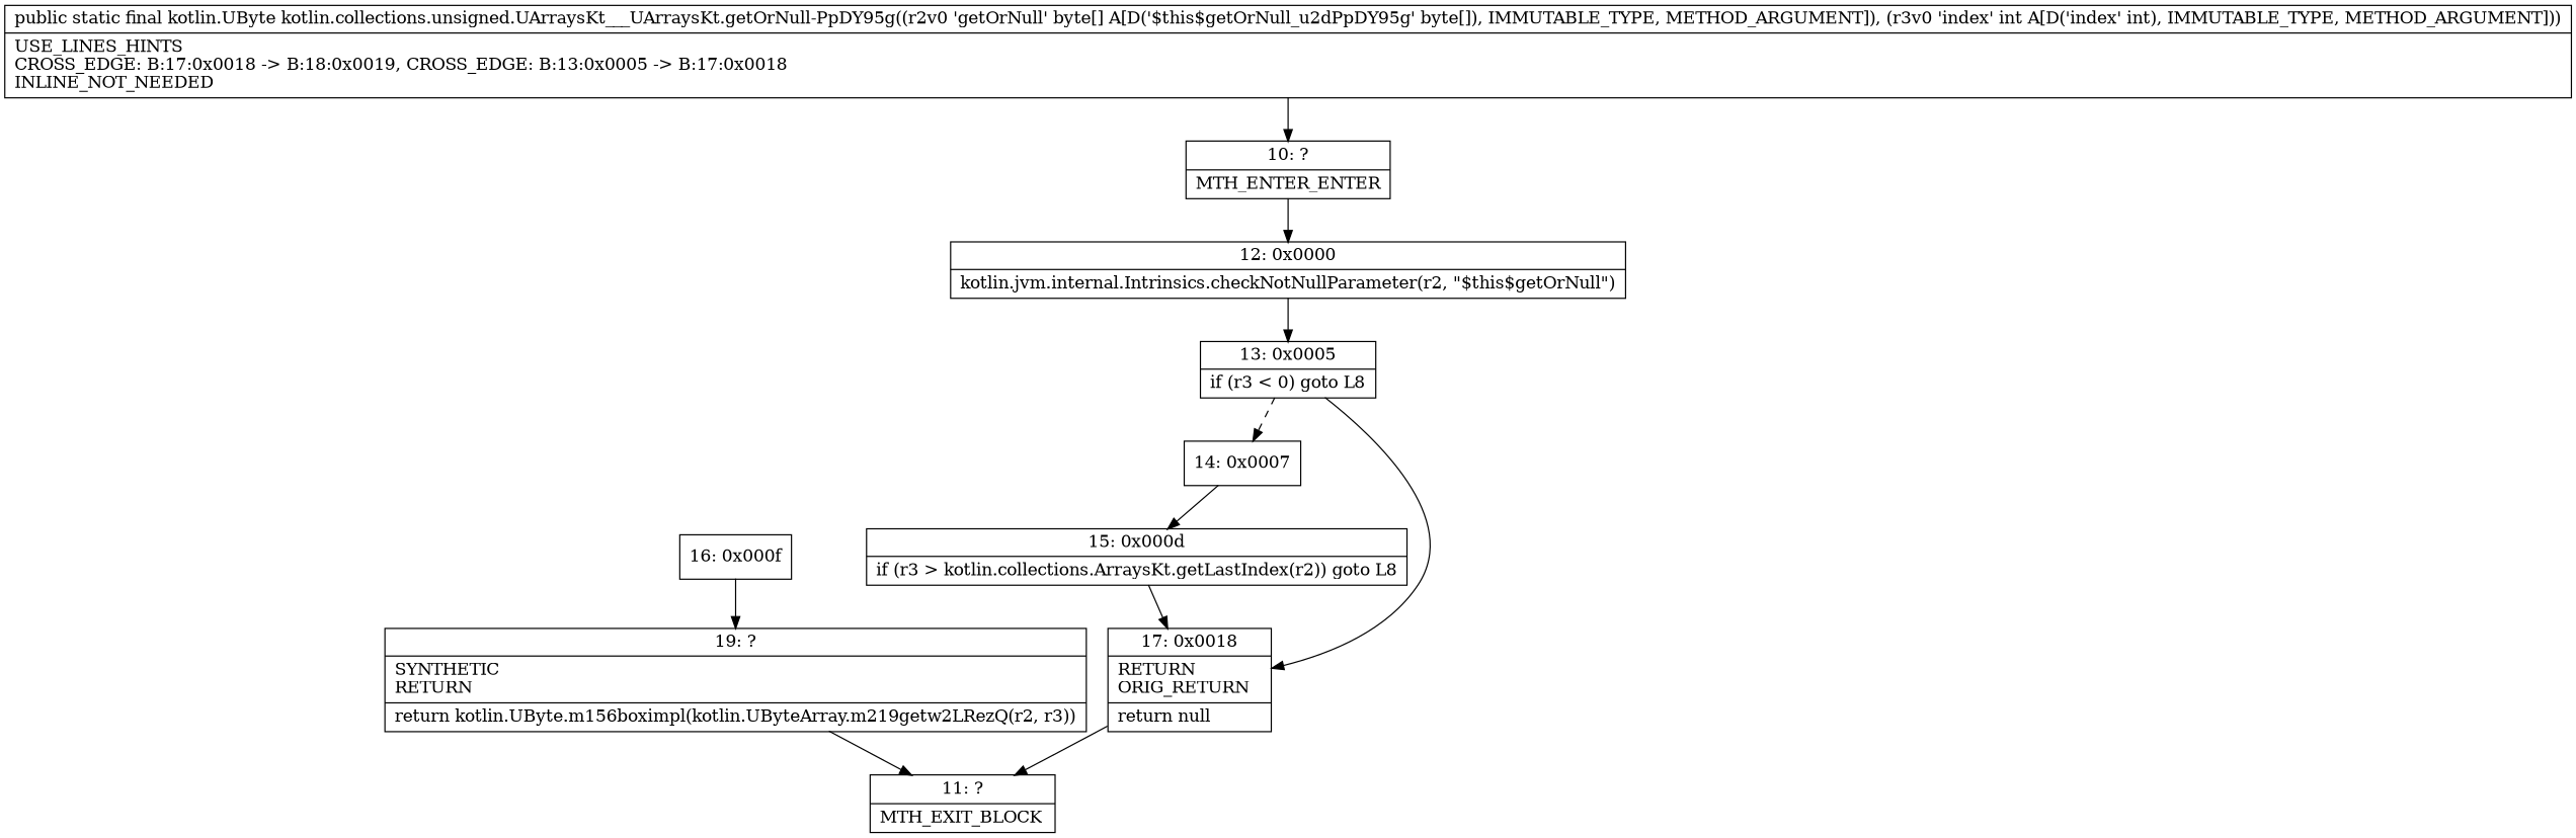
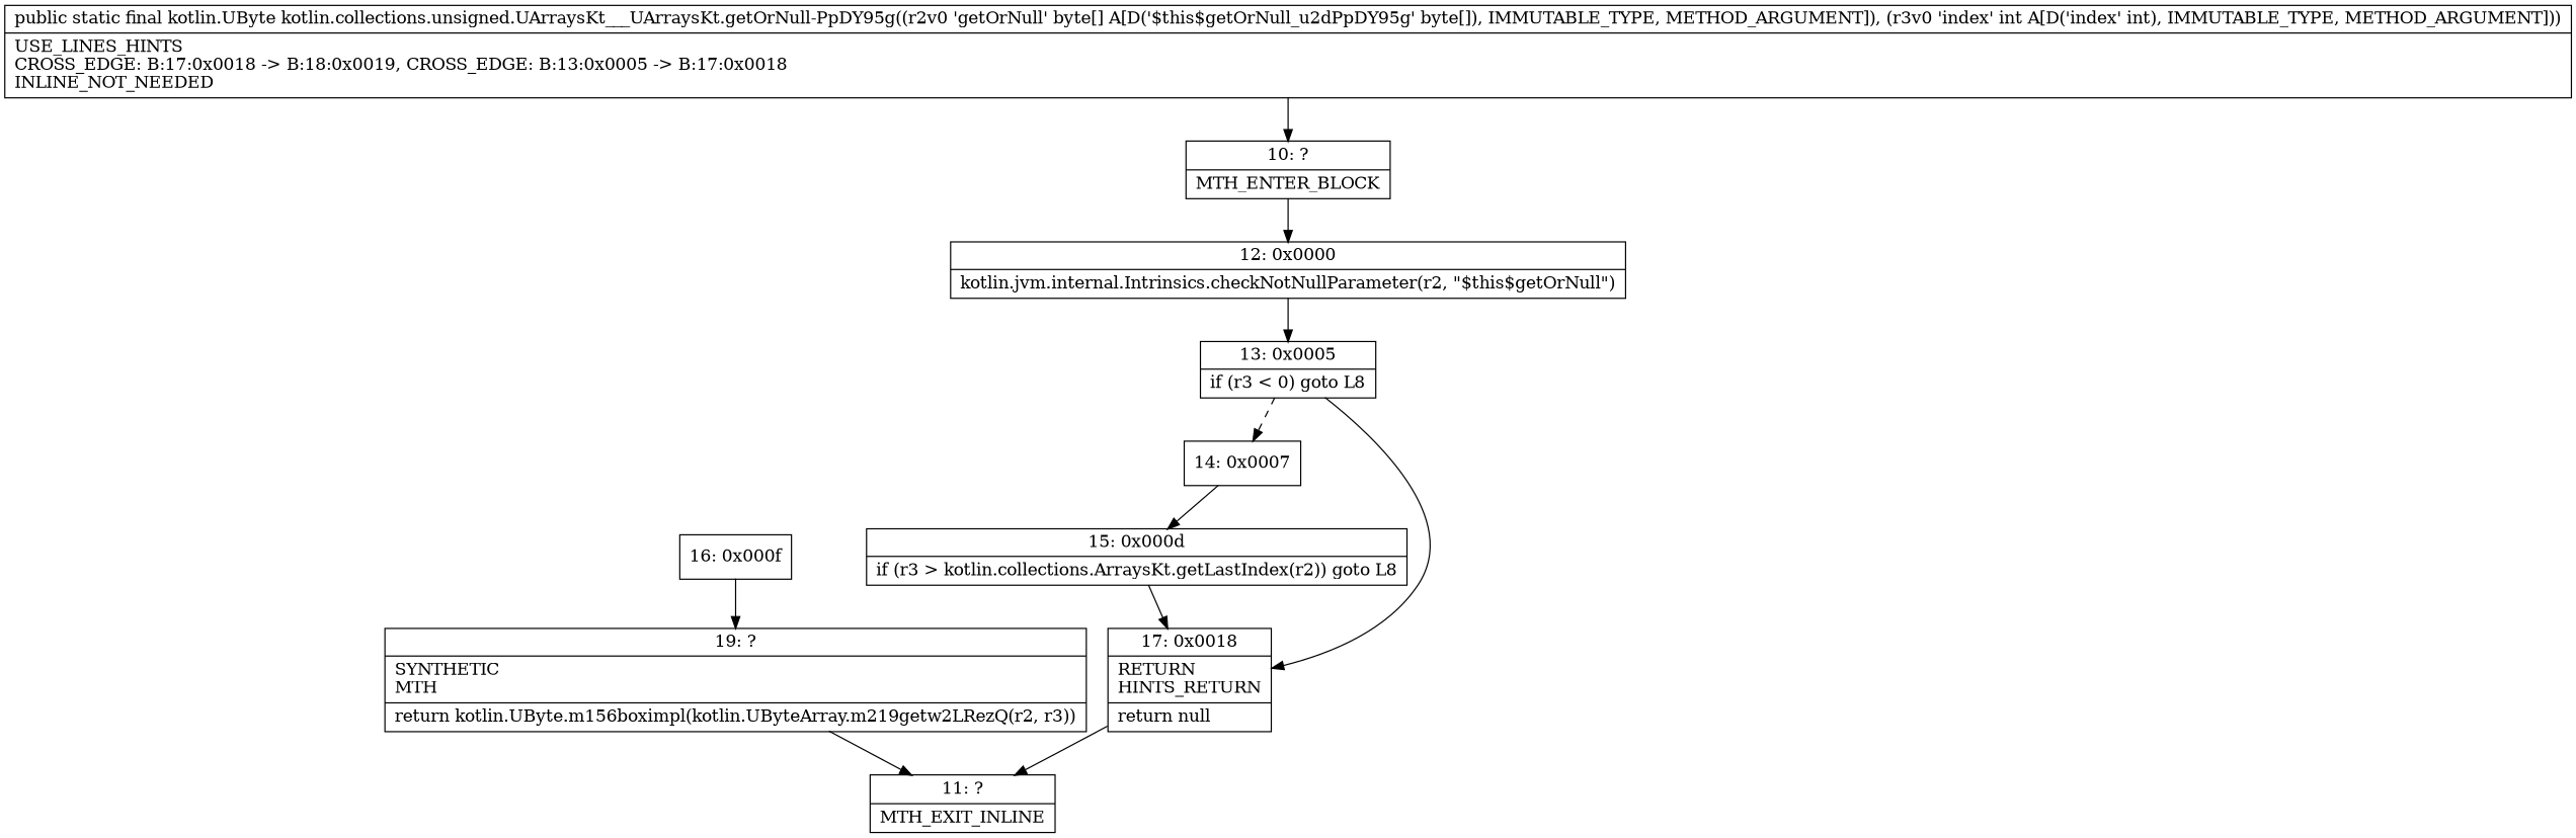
  digraph {
    node [shape=record]
-   n1 [label="{10\:\ ?|MTH_ENTER_ENTER\l}"]
+   n1 [label="{10\:\ ?|MTH_ENTER_BLOCK\l}"]
    n2 [label="{12\:\ 0x0000|kotlin.jvm.internal.Intrinsics.checkNotNullParameter(r2, \"$this$getOrNull\")\l}"]
    n3 [label="{13\:\ 0x0005|if (r3 \< 0) goto L8\l}"]
    n4 [label="{14\:\ 0x0007}"]
-   n5 [label="{17\:\ 0x0018|RETURN\lORIG_RETURN\l|return null\l}"]
+   n5 [label="{17\:\ 0x0018|RETURN\lHINTS_RETURN\l|return null\l}"]
    n6 [label="{15\:\ 0x000d|if (r3 \> kotlin.collections.ArraysKt.getLastIndex(r2)) goto L8\l}"]
-   n7 [label="{11\:\ ?|MTH_EXIT_BLOCK\l}"]
+   n7 [label="{11\:\ ?|MTH_EXIT_INLINE\l}"]
    n8 [label="{16\:\ 0x000f}"]
-   n9 [label="{19\:\ ?|SYNTHETIC\lRETURN\l|return kotlin.UByte.m156boximpl(kotlin.UByteArray.m219getw2LRezQ(r2, r3))\l}"]
+   n9 [label="{19\:\ ?|SYNTHETIC\lMTH\l|return kotlin.UByte.m156boximpl(kotlin.UByteArray.m219getw2LRezQ(r2, r3))\l}"]
    n10 [label="{public static final kotlin.UByte kotlin.collections.unsigned.UArraysKt___UArraysKt.getOrNull\-PpDY95g((r2v0 'getOrNull' byte[] A[D('$this$getOrNull_u2dPpDY95g' byte[]), IMMUTABLE_TYPE, METHOD_ARGUMENT]), (r3v0 'index' int A[D('index' int), IMMUTABLE_TYPE, METHOD_ARGUMENT]))  | USE_LINES_HINTS\lCROSS_EDGE: B:17:0x0018 \-\> B:18:0x0019, CROSS_EDGE: B:13:0x0005 \-\> B:17:0x0018\lINLINE_NOT_NEEDED\l}"]
    n1 -> n2
    n2 -> n3
    n3 -> n4 [style=dashed]
    n3 -> n5
    n4 -> n6
    n5 -> n7
    n6 -> n5
    n8 -> n9
    n9 -> n7
    n10 -> n1
  }
